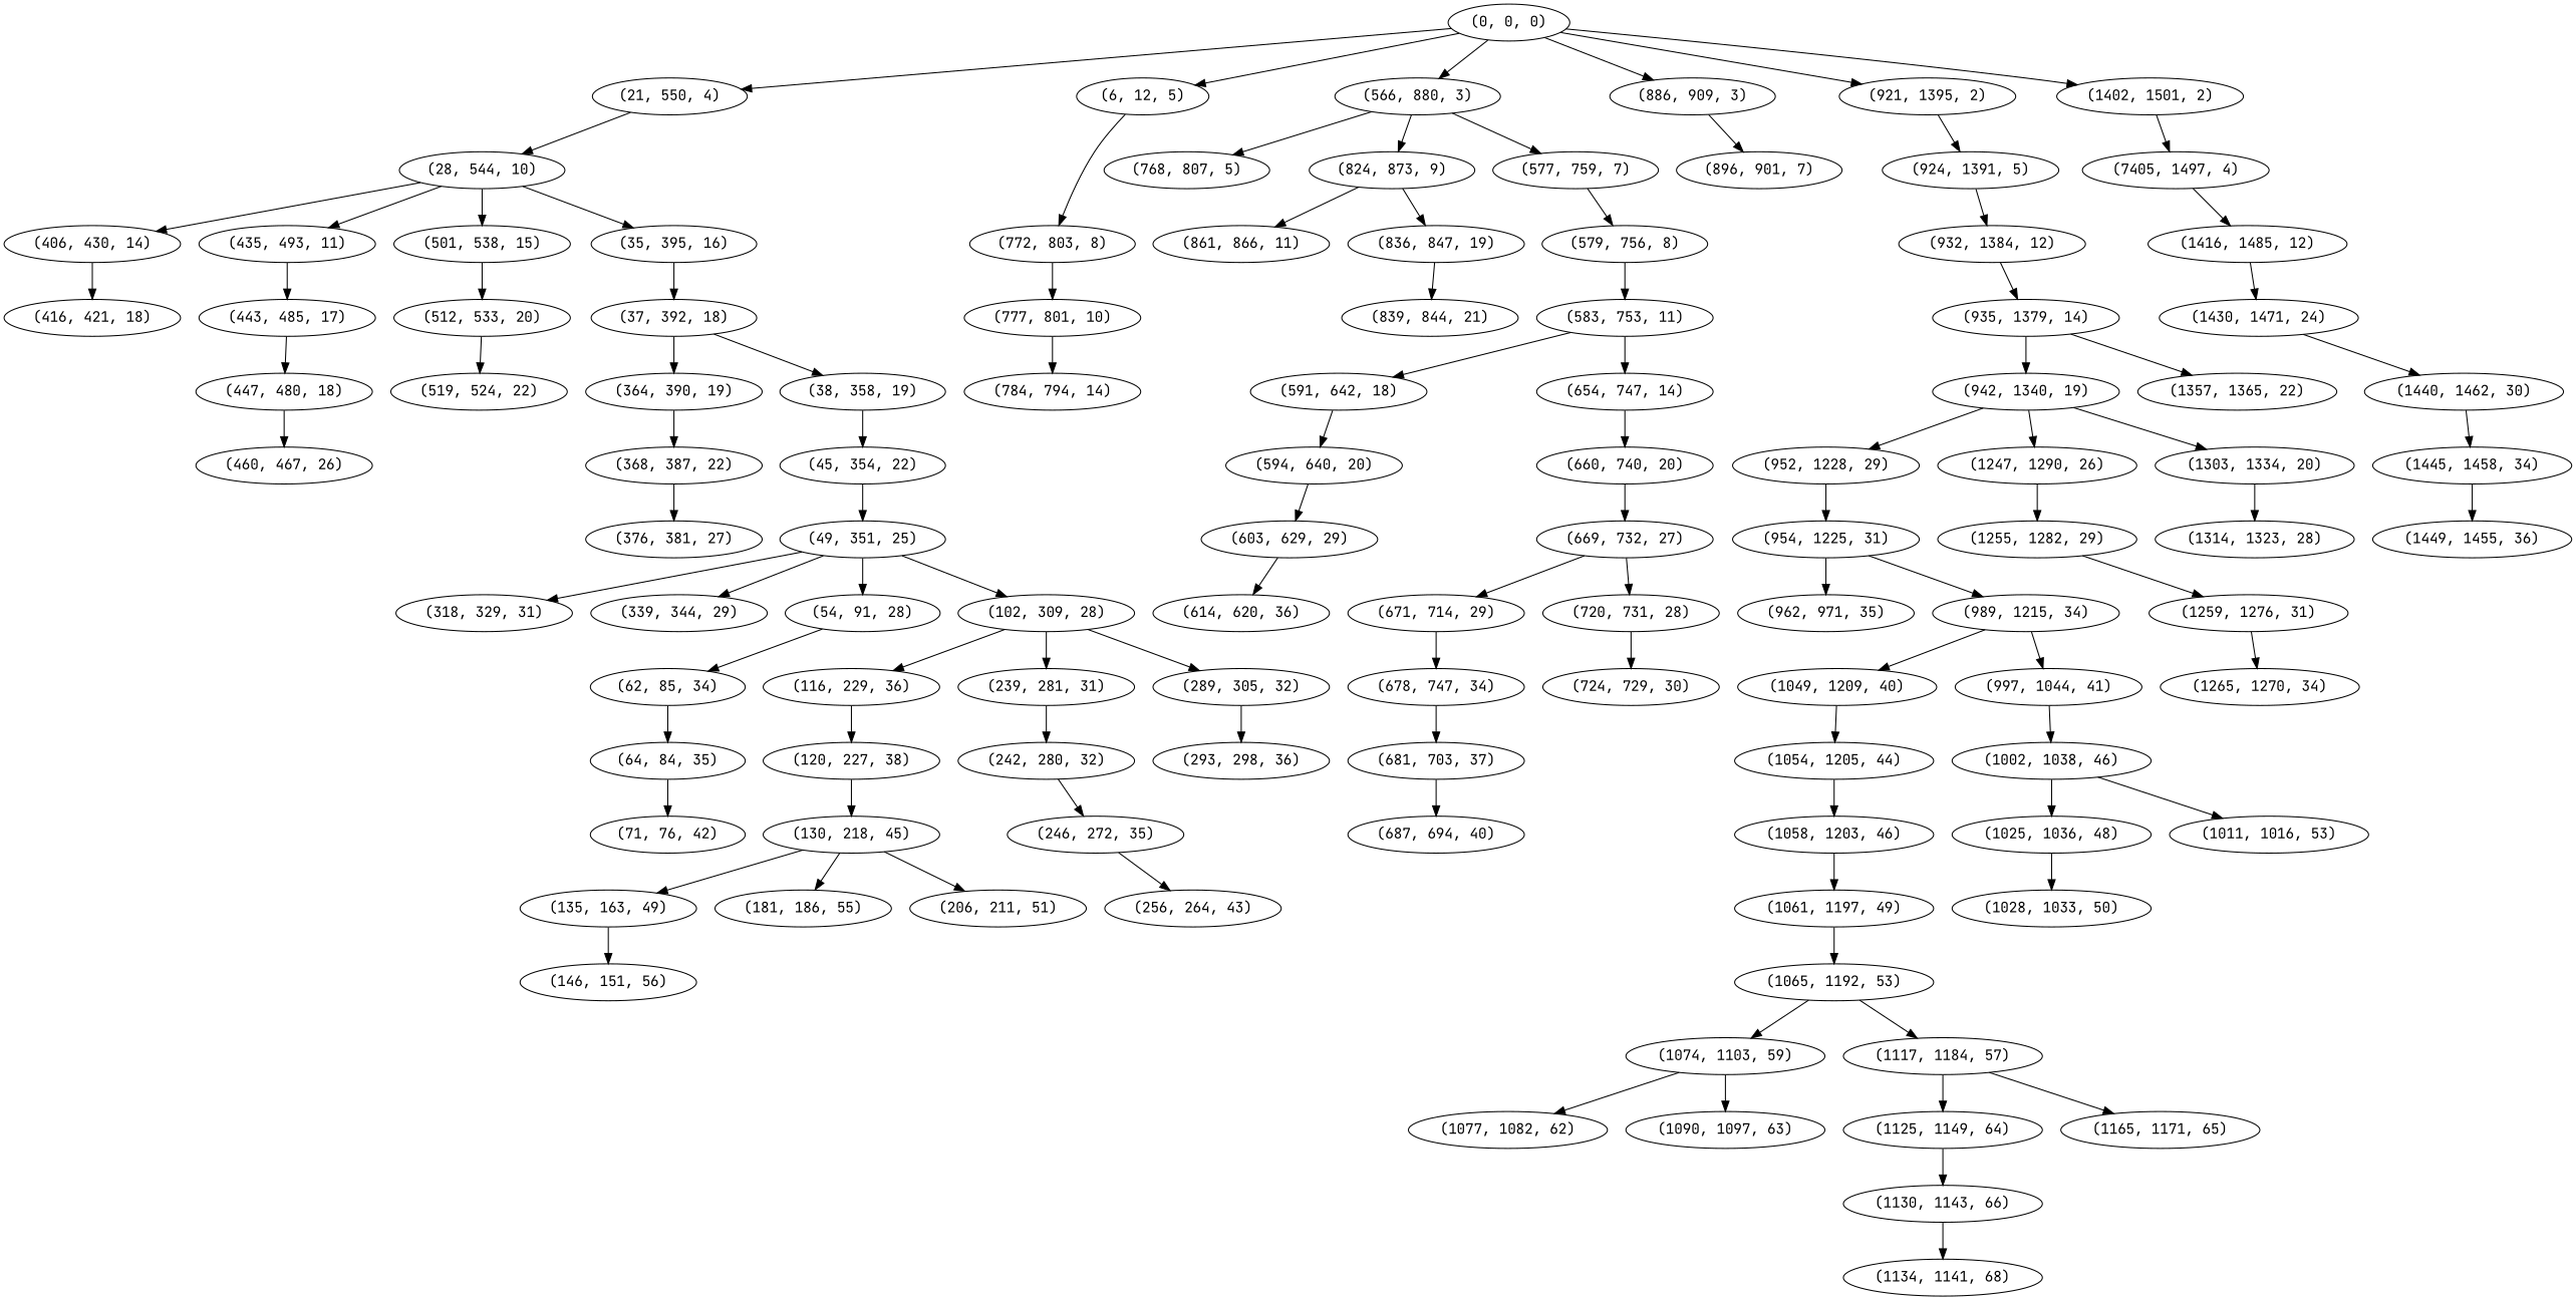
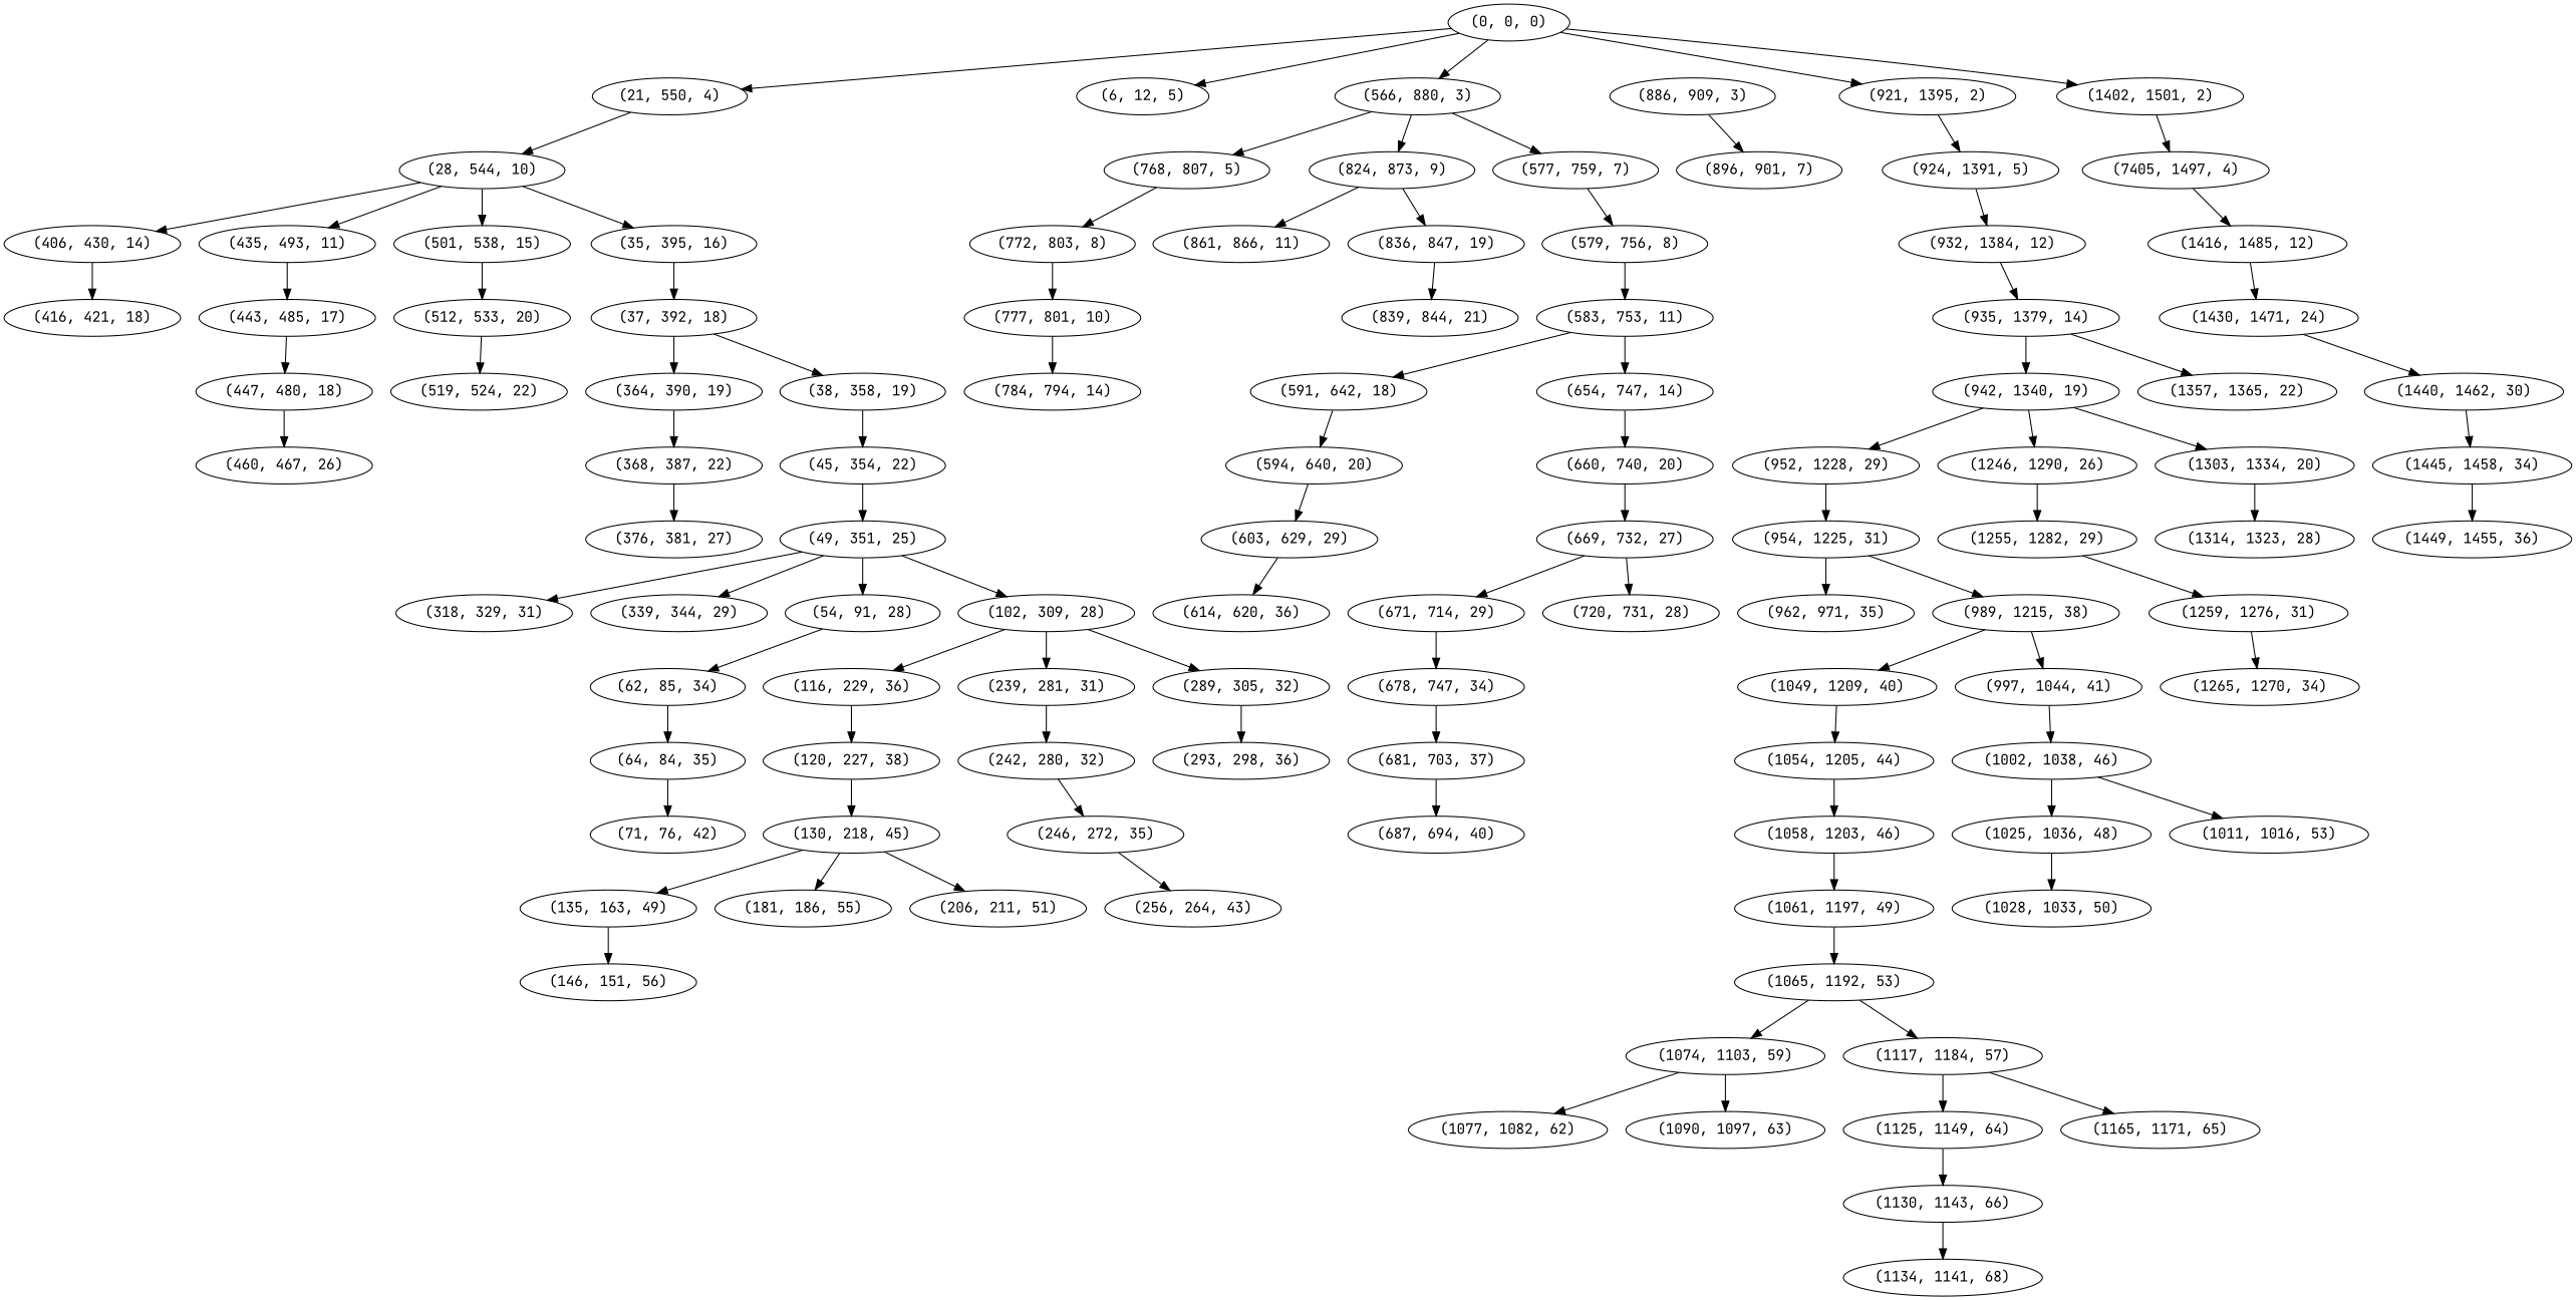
  digraph {
    fontname="JetBrains Mono"
    node [fontname="JetBrains Mono"]
    edge [fontname="JetBrains Mono"]
    "(0, 0, 0)"
    "(6, 12, 5)"
    "(21, 550, 4)"
    "(566, 880, 3)"
    "(886, 909, 3)"
    "(921, 1395, 2)"
    "(1402, 1501, 2)"
    "(28, 544, 10)"
    "(577, 759, 7)"
    "(768, 807, 5)"
    "(824, 873, 9)"
    "(896, 901, 7)"
    "(924, 1391, 5)"
    n14 [label="(7405, 1497, 4)"]
    "(35, 395, 16)"
    "(406, 430, 14)"
    "(435, 493, 11)"
    "(501, 538, 15)"
    "(37, 392, 18)"
    "(416, 421, 18)"
    "(443, 485, 17)"
    "(512, 533, 20)"
    "(38, 358, 19)"
    "(364, 390, 19)"
    "(45, 354, 22)"
    "(368, 387, 22)"
    "(49, 351, 25)"
    "(54, 91, 28)"
    "(102, 309, 28)"
    "(318, 329, 31)"
    "(339, 344, 29)"
    "(62, 85, 34)"
    "(116, 229, 36)"
    "(239, 281, 31)"
    "(289, 305, 32)"
    "(64, 84, 35)"
    "(71, 76, 42)"
    "(120, 227, 38)"
    "(242, 280, 32)"
    "(293, 298, 36)"
    "(130, 218, 45)"
    "(135, 163, 49)"
    "(181, 186, 55)"
    "(206, 211, 51)"
    "(146, 151, 56)"
    "(246, 272, 35)"
    "(256, 264, 43)"
    "(376, 381, 27)"
    "(447, 480, 18)"
    "(460, 467, 26)"
    "(519, 524, 22)"
    "(579, 756, 8)"
    "(772, 803, 8)"
    "(836, 847, 19)"
    "(861, 866, 11)"
    "(583, 753, 11)"
    "(591, 642, 18)"
    "(654, 747, 14)"
    "(594, 640, 20)"
    "(660, 740, 20)"
    "(603, 629, 29)"
    "(614, 620, 36)"
    "(669, 732, 27)"
    "(671, 714, 29)"
    "(720, 731, 28)"
    n66 [label="(678, 747, 34)"]
-   "(724, 729, 30)"
    "(681, 703, 37)"
    "(687, 694, 40)"
    "(777, 801, 10)"
    "(784, 794, 14)"
    "(839, 844, 21)"
    "(932, 1384, 12)"
    "(935, 1379, 14)"
    "(942, 1340, 19)"
    "(1357, 1365, 22)"
    "(952, 1228, 29)"
-   "(1247, 1290, 26)"
+   "(1247, 1290, 26)" [label="(1246, 1290, 26)"]
    "(1303, 1334, 20)"
    "(954, 1225, 31)"
    "(1255, 1282, 29)"
    "(1314, 1323, 28)"
    "(962, 971, 35)"
-   "(989, 1215, 38)" [label="(989, 1215, 34)"]
+   "(989, 1215, 38)"
    "(997, 1044, 41)"
    "(1049, 1209, 40)"
    "(1002, 1038, 46)"
    "(1054, 1205, 44)"
    "(1011, 1016, 53)"
    "(1025, 1036, 48)"
    "(1028, 1033, 50)"
    "(1058, 1203, 46)"
    "(1061, 1197, 49)"
    "(1065, 1192, 53)"
    "(1074, 1103, 59)"
    "(1117, 1184, 57)"
    "(1077, 1082, 62)"
    "(1090, 1097, 63)"
    "(1125, 1149, 64)"
    "(1165, 1171, 65)"
    "(1130, 1143, 66)"
    "(1134, 1141, 68)"
    "(1259, 1276, 31)"
    "(1265, 1270, 34)"
    "(1416, 1485, 12)"
    "(1430, 1471, 24)"
    "(1440, 1462, 30)"
    "(1445, 1458, 34)"
    "(1449, 1455, 36)"
    "(0, 0, 0)" -> "(6, 12, 5)"
    "(0, 0, 0)" -> "(21, 550, 4)"
    "(0, 0, 0)" -> "(566, 880, 3)"
-   "(0, 0, 0)" -> "(886, 909, 3)"
    "(0, 0, 0)" -> "(921, 1395, 2)"
    "(0, 0, 0)" -> "(1402, 1501, 2)"
    "(21, 550, 4)" -> "(28, 544, 10)"
    "(566, 880, 3)" -> "(577, 759, 7)"
    "(566, 880, 3)" -> "(768, 807, 5)"
    "(566, 880, 3)" -> "(824, 873, 9)"
    "(886, 909, 3)" -> "(896, 901, 7)"
    "(921, 1395, 2)" -> "(924, 1391, 5)"
    "(1402, 1501, 2)" -> n14
    "(28, 544, 10)" -> "(35, 395, 16)"
    "(28, 544, 10)" -> "(406, 430, 14)"
    "(28, 544, 10)" -> "(435, 493, 11)"
    "(28, 544, 10)" -> "(501, 538, 15)"
    "(577, 759, 7)" -> "(579, 756, 8)"
-   "(6, 12, 5)" -> "(772, 803, 8)"
+   "(768, 807, 5)" -> "(772, 803, 8)"
    "(824, 873, 9)" -> "(836, 847, 19)"
    "(824, 873, 9)" -> "(861, 866, 11)"
    "(924, 1391, 5)" -> "(932, 1384, 12)"
    n14 -> "(1416, 1485, 12)"
    "(35, 395, 16)" -> "(37, 392, 18)"
    "(406, 430, 14)" -> "(416, 421, 18)"
    "(435, 493, 11)" -> "(443, 485, 17)"
    "(501, 538, 15)" -> "(512, 533, 20)"
    "(37, 392, 18)" -> "(38, 358, 19)"
    "(37, 392, 18)" -> "(364, 390, 19)"
    "(443, 485, 17)" -> "(447, 480, 18)"
    "(512, 533, 20)" -> "(519, 524, 22)"
    "(38, 358, 19)" -> "(45, 354, 22)"
    "(364, 390, 19)" -> "(368, 387, 22)"
    "(45, 354, 22)" -> "(49, 351, 25)"
    "(368, 387, 22)" -> "(376, 381, 27)"
    "(49, 351, 25)" -> "(54, 91, 28)"
    "(49, 351, 25)" -> "(102, 309, 28)"
    "(49, 351, 25)" -> "(318, 329, 31)"
    "(49, 351, 25)" -> "(339, 344, 29)"
    "(54, 91, 28)" -> "(62, 85, 34)"
    "(102, 309, 28)" -> "(116, 229, 36)"
    "(102, 309, 28)" -> "(239, 281, 31)"
    "(102, 309, 28)" -> "(289, 305, 32)"
    "(62, 85, 34)" -> "(64, 84, 35)"
    "(116, 229, 36)" -> "(120, 227, 38)"
    "(239, 281, 31)" -> "(242, 280, 32)"
    "(289, 305, 32)" -> "(293, 298, 36)"
    "(64, 84, 35)" -> "(71, 76, 42)"
    "(120, 227, 38)" -> "(130, 218, 45)"
    "(242, 280, 32)" -> "(246, 272, 35)"
    "(130, 218, 45)" -> "(135, 163, 49)"
    "(130, 218, 45)" -> "(181, 186, 55)"
    "(130, 218, 45)" -> "(206, 211, 51)"
    "(135, 163, 49)" -> "(146, 151, 56)"
    "(246, 272, 35)" -> "(256, 264, 43)"
    "(447, 480, 18)" -> "(460, 467, 26)"
    "(579, 756, 8)" -> "(583, 753, 11)"
    "(772, 803, 8)" -> "(777, 801, 10)"
    "(836, 847, 19)" -> "(839, 844, 21)"
    "(583, 753, 11)" -> "(591, 642, 18)"
    "(583, 753, 11)" -> "(654, 747, 14)"
    "(591, 642, 18)" -> "(594, 640, 20)"
    "(654, 747, 14)" -> "(660, 740, 20)"
    "(594, 640, 20)" -> "(603, 629, 29)"
    "(660, 740, 20)" -> "(669, 732, 27)"
    "(603, 629, 29)" -> "(614, 620, 36)"
    "(669, 732, 27)" -> "(671, 714, 29)"
    "(669, 732, 27)" -> "(720, 731, 28)"
    "(671, 714, 29)" -> n66
-   "(720, 731, 28)" -> "(724, 729, 30)"
    n66 -> "(681, 703, 37)"
    "(681, 703, 37)" -> "(687, 694, 40)"
    "(777, 801, 10)" -> "(784, 794, 14)"
    "(932, 1384, 12)" -> "(935, 1379, 14)"
    "(935, 1379, 14)" -> "(942, 1340, 19)"
    "(935, 1379, 14)" -> "(1357, 1365, 22)"
    "(942, 1340, 19)" -> "(952, 1228, 29)"
    "(942, 1340, 19)" -> "(1247, 1290, 26)"
    "(942, 1340, 19)" -> "(1303, 1334, 20)"
    "(952, 1228, 29)" -> "(954, 1225, 31)"
    "(1247, 1290, 26)" -> "(1255, 1282, 29)"
    "(1303, 1334, 20)" -> "(1314, 1323, 28)"
    "(954, 1225, 31)" -> "(962, 971, 35)"
    "(954, 1225, 31)" -> "(989, 1215, 38)"
    "(1255, 1282, 29)" -> "(1259, 1276, 31)"
    "(989, 1215, 38)" -> "(997, 1044, 41)"
    "(989, 1215, 38)" -> "(1049, 1209, 40)"
    "(997, 1044, 41)" -> "(1002, 1038, 46)"
    "(1049, 1209, 40)" -> "(1054, 1205, 44)"
    "(1002, 1038, 46)" -> "(1011, 1016, 53)"
    "(1002, 1038, 46)" -> "(1025, 1036, 48)"
    "(1054, 1205, 44)" -> "(1058, 1203, 46)"
    "(1025, 1036, 48)" -> "(1028, 1033, 50)"
    "(1058, 1203, 46)" -> "(1061, 1197, 49)"
    "(1061, 1197, 49)" -> "(1065, 1192, 53)"
    "(1065, 1192, 53)" -> "(1074, 1103, 59)"
    "(1065, 1192, 53)" -> "(1117, 1184, 57)"
    "(1074, 1103, 59)" -> "(1077, 1082, 62)"
    "(1074, 1103, 59)" -> "(1090, 1097, 63)"
    "(1117, 1184, 57)" -> "(1125, 1149, 64)"
    "(1117, 1184, 57)" -> "(1165, 1171, 65)"
    "(1125, 1149, 64)" -> "(1130, 1143, 66)"
    "(1130, 1143, 66)" -> "(1134, 1141, 68)"
    "(1259, 1276, 31)" -> "(1265, 1270, 34)"
    "(1416, 1485, 12)" -> "(1430, 1471, 24)"
    "(1430, 1471, 24)" -> "(1440, 1462, 30)"
    "(1440, 1462, 30)" -> "(1445, 1458, 34)"
    "(1445, 1458, 34)" -> "(1449, 1455, 36)"
  }
